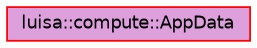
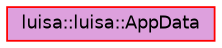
  digraph {
    rankdir=LR
-   n1 [color=red fillcolor=plum fontname=Helvetica fontsize=10 height=0.2 label="luisa::compute::AppData" shape=box style=filled width=0.4]
+   n1 [color=red fillcolor=plum fontname=Helvetica fontsize=10 height=0.2 label="luisa::luisa::AppData" shape=box style=filled width=0.4]
  }
